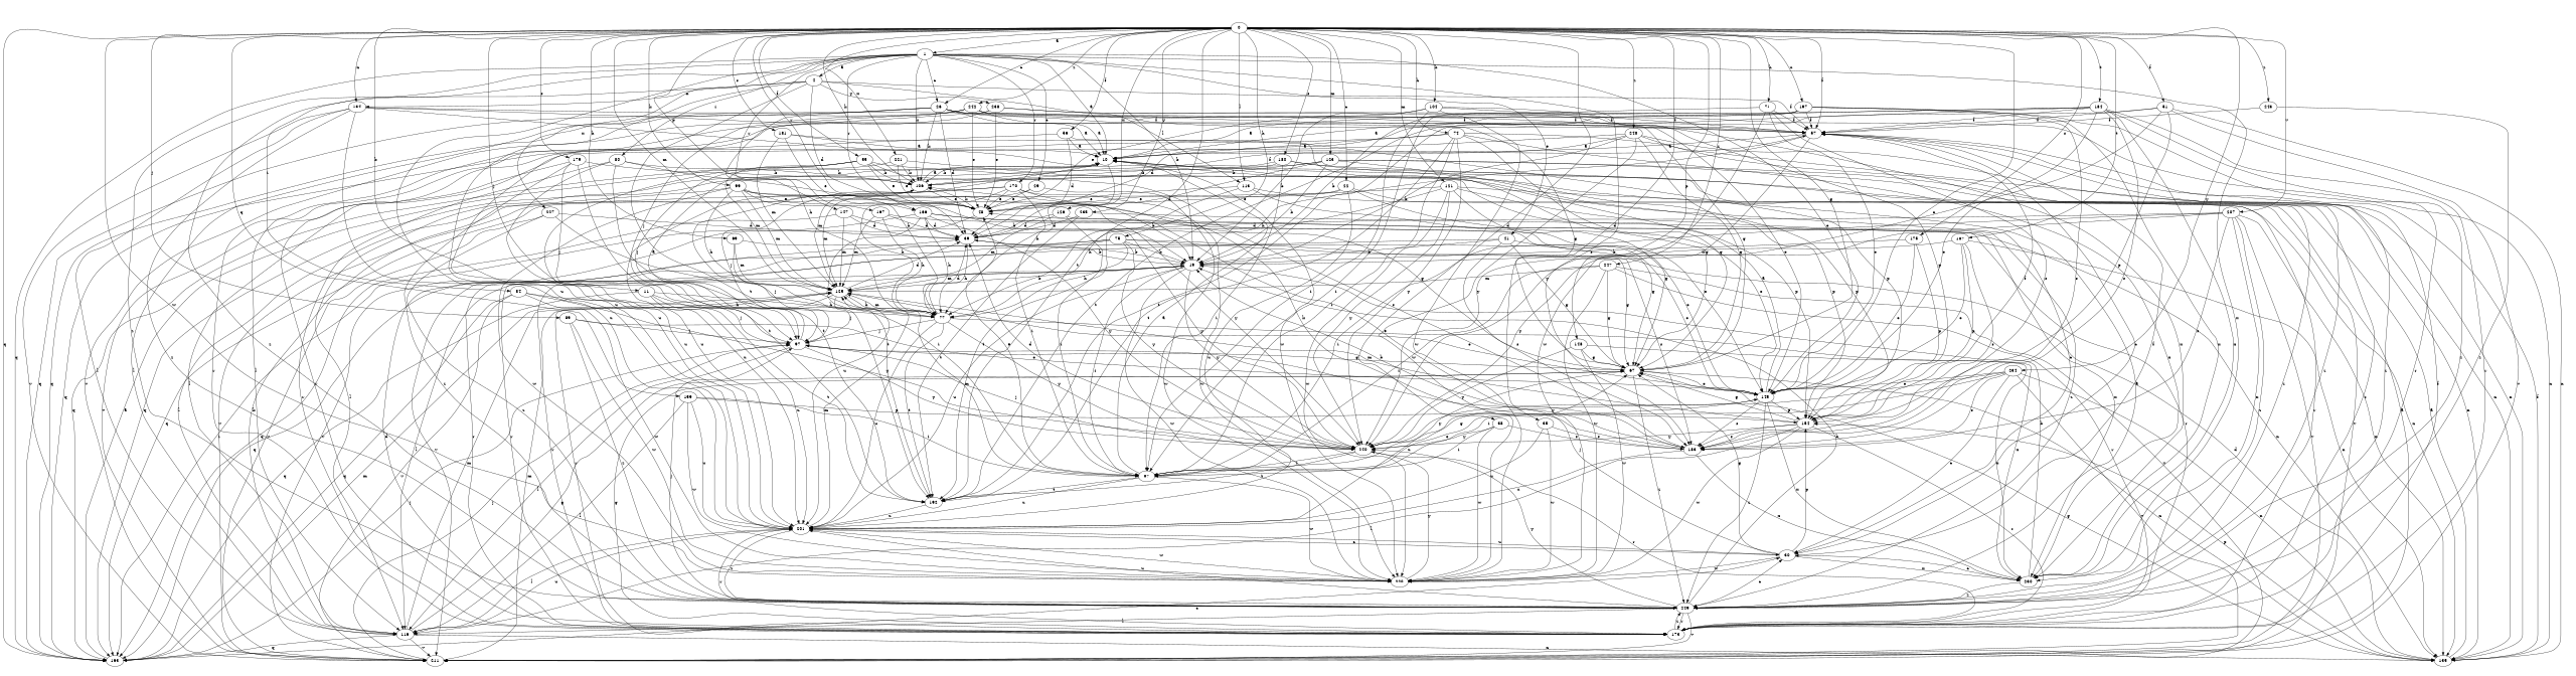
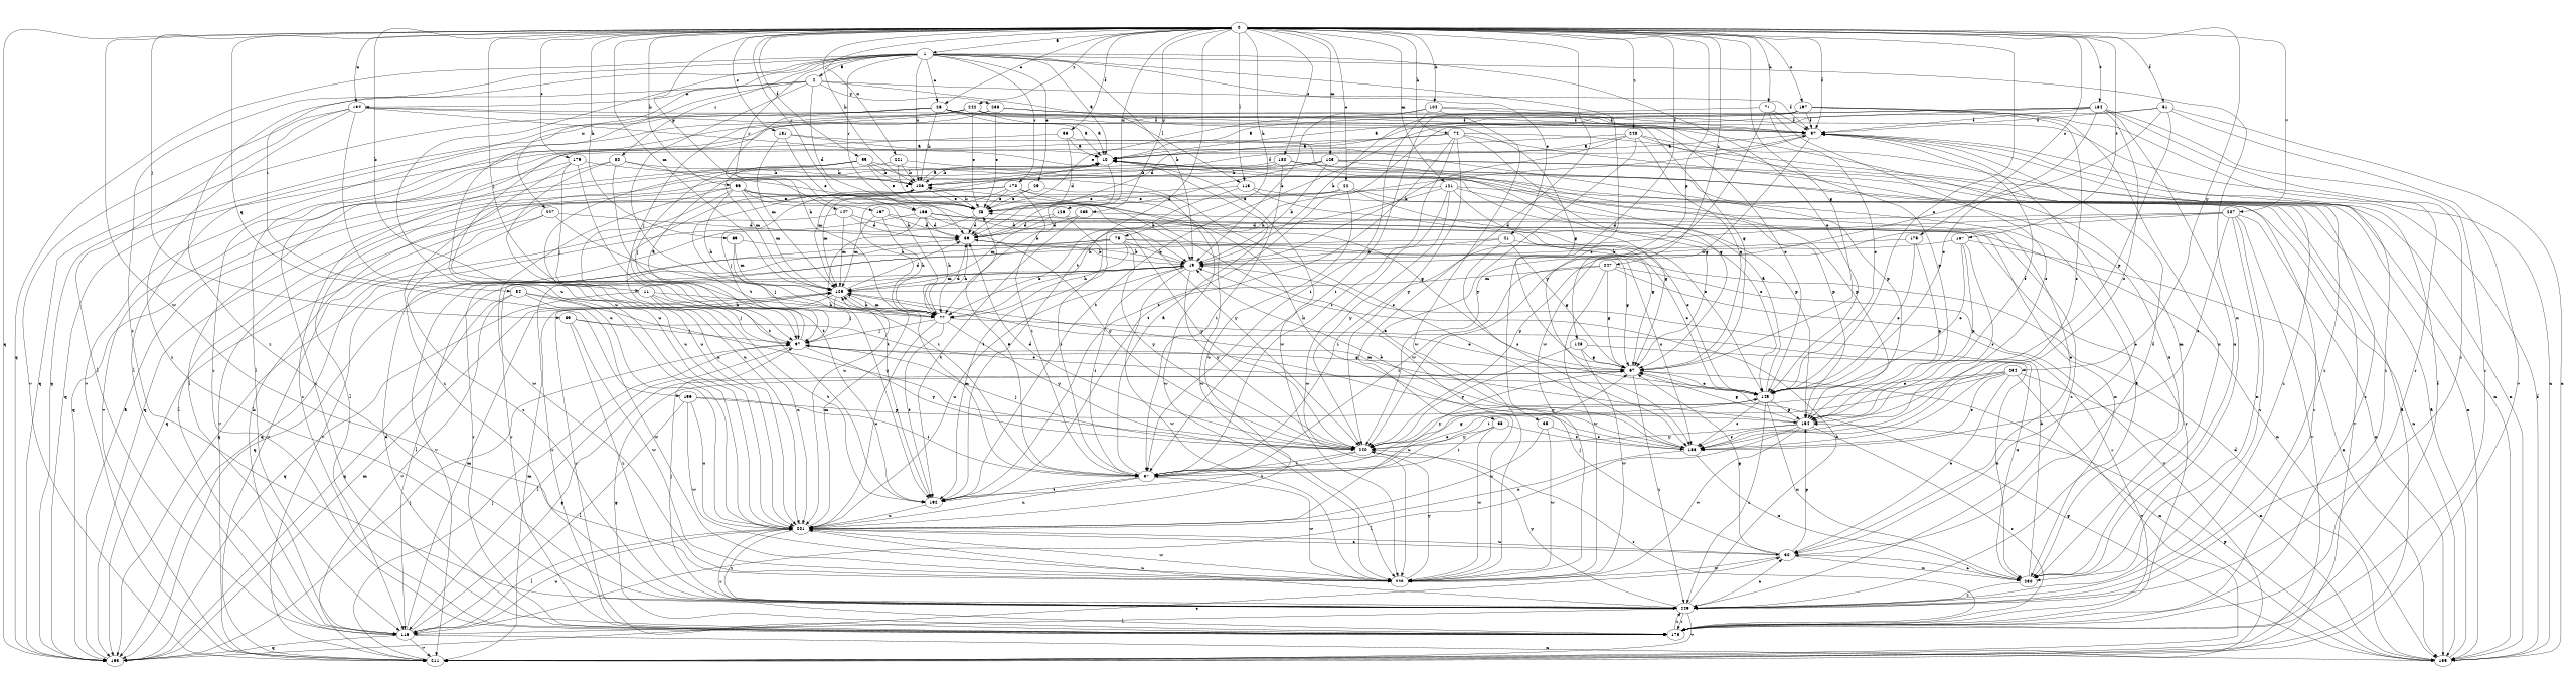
  strict digraph {
    0
    1
    11
    22
    26
    35
    38
    51
    55
    56
    57
    67
    69
    71
    74
    75
    89
    97
    99
    104
    106
    113
    121
    123
    125
    126
    134
    145
    147
    148
    159
    163
    166
    175
    179
    180
    181
    184
    187
    192
    197
    207
    220
    221
    234
    235
    242
-   243
    247
    248
    4
    10
    19
    29
    41
    80
    84
    167
    170
    183
    201
    227
    230
    249
    77
    173
    48
    116
    87
    240
    154
    211
    135
    39
    30
    238
    0 -> 1 [label=a]
    0 -> 11 [label=b]
    0 -> 22 [label=c]
    0 -> 26 [label=c]
    0 -> 35 [label=d]
    0 -> 38 [label=d]
    0 -> 51 [label=f]
    0 -> 55 [label=f]
    0 -> 56 [label=f]
    0 -> 57 [label=f]
    0 -> 67 [label=g]
    0 -> 69 [label=h]
    0 -> 71 [label=h]
    0 -> 74 [label=h]
    0 -> 75 [label=h]
    0 -> 89 [label=j]
    0 -> 97 [label=j]
    0 -> 99 [label=k]
    0 -> 104 [label=k]
    0 -> 106 [label=k]
    0 -> 113 [label=l]
    0 -> 121 [label=m]
    0 -> 123 [label=m]
    0 -> 125 [label=m]
    0 -> 126 [label=x]
    0 -> 134 [label=n]
    0 -> 145 [label=o]
    0 -> 147 [label=p]
    0 -> 148 [label=p]
    0 -> 159 [label=q]
    0 -> 163 [label=q]
    0 -> 166 [label=r]
    0 -> 175 [label=s]
    0 -> 179 [label=s]
    0 -> 180 [label=s]
    0 -> 181 [label=s]
    0 -> 184 [label=t]
    0 -> 187 [label=t]
    0 -> 192 [label=t]
    0 -> 197 [label=u]
    0 -> 207 [label=v]
    0 -> 220 [label=w]
    0 -> 221 [label=x]
    0 -> 234 [label=y]
    0 -> 235 [label=y]
    0 -> 242 [label=z]
-   0 -> 243 [label=z]
    0 -> 247 [label=z]
    0 -> 248 [label=z]
    1 -> 26 [label=c]
    1 -> 106 [label=k]
    1 -> 145 [label=o]
    1 -> 163 [label=q]
    1 -> 166 [label=r]
    1 -> 4 [label=a]
    1 -> 10 [label=a]
    1 -> 19 [label=b]
    1 -> 29 [label=c]
    1 -> 41 [label=e]
    1 -> 80 [label=i]
    1 -> 84 [label=i]
    1 -> 167 [label=r]
    1 -> 170 [label=r]
    1 -> 183 [label=s]
    1 -> 201 [label=u]
    1 -> 227 [label=x]
    1 -> 230 [label=x]
    1 -> 249 [label=z]
    11 -> 97 [label=j]
    11 -> 163 [label=q]
    11 -> 192 [label=t]
    11 -> 201 [label=u]
    11 -> 77 [label=h]
    22 -> 145 [label=o]
    22 -> 163 [label=q]
    22 -> 201 [label=u]
    22 -> 173 [label=r]
    22 -> 48 [label=e]
    26 -> 57 [label=f]
    26 -> 67 [label=g]
    26 -> 106 [label=k]
    26 -> 145 [label=o]
    26 -> 163 [label=q]
    26 -> 10 [label=a]
    26 -> 77 [label=h]
    26 -> 116 [label=l]
    35 -> 220 [label=w]
    35 -> 183 [label=s]
    35 -> 201 [label=u]
    38 -> 220 [label=w]
    38 -> 183 [label=s]
    38 -> 87 [label=i]
    38 -> 240 [label=y]
    51 -> 57 [label=f]
    51 -> 192 [label=t]
    51 -> 240 [label=y]
    51 -> 154 [label=p]
    51 -> 211 [label=v]
    51 -> 135 [label=n]
    55 -> 106 [label=k]
    55 -> 125 [label=m]
    55 -> 163 [label=q]
    55 -> 183 [label=s]
    55 -> 201 [label=u]
    55 -> 48 [label=e]
    55 -> 154 [label=p]
    56 -> 67 [label=g]
    56 -> 10 [label=a]
    56 -> 173 [label=r]
    56 -> 39 [label=d]
    57 -> 10 [label=a]
    57 -> 249 [label=z]
    57 -> 77 [label=h]
    57 -> 240 [label=y]
    57 -> 30 [label=c]
    67 -> 145 [label=o]
    67 -> 201 [label=u]
    67 -> 249 [label=z]
    67 -> 135 [label=n]
    69 -> 97 [label=j]
    69 -> 125 [label=m]
    69 -> 19 [label=b]
    71 -> 57 [label=f]
    71 -> 145 [label=o]
    71 -> 220 [label=w]
    71 -> 10 [label=a]
    71 -> 183 [label=s]
    74 -> 67 [label=g]
    74 -> 163 [label=q]
    74 -> 192 [label=t]
    74 -> 10 [label=a]
    74 -> 230 [label=x]
    74 -> 87 [label=i]
    74 -> 240 [label=y]
    74 -> 135 [label=n]
    75 -> 67 [label=g]
    75 -> 163 [label=q]
    75 -> 19 [label=b]
    75 -> 183 [label=s]
    75 -> 77 [label=h]
    75 -> 173 [label=r]
    75 -> 240 [label=y]
    75 -> 211 [label=v]
    89 -> 97 [label=j]
    89 -> 145 [label=o]
    89 -> 220 [label=w]
    89 -> 249 [label=z]
    97 -> 67 [label=g]
    97 -> 10 [label=a]
    97 -> 116 [label=l]
    97 -> 240 [label=y]
    99 -> 67 [label=g]
    99 -> 125 [label=m]
    99 -> 220 [label=w]
    99 -> 19 [label=b]
+   99 -> 201 [label=u]
    99 -> 77 [label=h]
    99 -> 48 [label=e]
    99 -> 116 [label=l]
    99 -> 240 [label=y]
    104 -> 57 [label=f]
    104 -> 220 [label=w]
    104 -> 19 [label=b]
    104 -> 48 [label=e]
    104 -> 87 [label=i]
    104 -> 154 [label=p]
    106 -> 57 [label=f]
    106 -> 192 [label=t]
    106 -> 10 [label=a]
    106 -> 201 [label=u]
    106 -> 48 [label=e]
    113 -> 145 [label=o]
    113 -> 192 [label=t]
    113 -> 48 [label=e]
    113 -> 135 [label=n]
    121 -> 67 [label=g]
    121 -> 220 [label=w]
    121 -> 249 [label=z]
    121 -> 77 [label=h]
    121 -> 48 [label=e]
    121 -> 240 [label=y]
    121 -> 211 [label=v]
    123 -> 106 [label=k]
    123 -> 163 [label=q]
    123 -> 19 [label=b]
    123 -> 173 [label=r]
    123 -> 154 [label=p]
    123 -> 135 [label=n]
    123 -> 39 [label=d]
    125 -> 97 [label=j]
    125 -> 145 [label=o]
    125 -> 19 [label=b]
    125 -> 77 [label=h]
    125 -> 173 [label=r]
    125 -> 39 [label=d]
    126 -> 125 [label=m]
    126 -> 173 [label=r]
    126 -> 87 [label=i]
    126 -> 39 [label=d]
    134 -> 57 [label=f]
    134 -> 67 [label=g]
    134 -> 220 [label=w]
    134 -> 201 [label=u]
    134 -> 249 [label=z]
    134 -> 116 [label=l]
    134 -> 211 [label=v]
    145 -> 10 [label=a]
    145 -> 183 [label=s]
    145 -> 230 [label=x]
    145 -> 249 [label=z]
    145 -> 240 [label=y]
    145 -> 154 [label=p]
    147 -> 125 [label=m]
    147 -> 163 [label=q]
    147 -> 240 [label=y]
    147 -> 39 [label=d]
    148 -> 67 [label=g]
    148 -> 220 [label=w]
    148 -> 230 [label=x]
    148 -> 240 [label=y]
    159 -> 220 [label=w]
    159 -> 201 [label=u]
    159 -> 116 [label=l]
    159 -> 87 [label=i]
    159 -> 154 [label=p]
    163 -> 97 [label=j]
    163 -> 125 [label=m]
    163 -> 10 [label=a]
    163 -> 30 [label=c]
    166 -> 67 [label=g]
    166 -> 145 [label=o]
-   166 -> 163 [label=i]
+   166 -> 163 [label=q]
    166 -> 201 [label=u]
    166 -> 77 [label=h]
    166 -> 240 [label=y]
    166 -> 39 [label=d]
    175 -> 145 [label=o]
    175 -> 19 [label=b]
    175 -> 154 [label=p]
    179 -> 97 [label=j]
    179 -> 106 [label=k]
    179 -> 192 [label=t]
    179 -> 249 [label=z]
    179 -> 211 [label=v]
    180 -> 106 [label=k]
    180 -> 249 [label=z]
    180 -> 116 [label=l]
    180 -> 87 [label=i]
    180 -> 154 [label=p]
    181 -> 125 [label=m]
    181 -> 10 [label=a]
    181 -> 77 [label=h]
    181 -> 154 [label=p]
    184 -> 57 [label=f]
    184 -> 145 [label=o]
    184 -> 192 [label=t]
    184 -> 10 [label=a]
    184 -> 183 [label=s]
    184 -> 230 [label=x]
    184 -> 249 [label=z]
    184 -> 173 [label=r]
    184 -> 39 [label=d]
    187 -> 145 [label=o]
    187 -> 19 [label=x]
    187 -> 183 [label=s]
    187 -> 154 [label=p]
    187 -> 135 [label=n]
    192 -> 201 [label=u]
    197 -> 57 [label=f]
    197 -> 19 [label=b]
    197 -> 183 [label=s]
    197 -> 230 [label=x]
    197 -> 173 [label=r]
    197 -> 116 [label=l]
    197 -> 87 [label=i]
    207 -> 183 [label=s]
    207 -> 230 [label=x]
    207 -> 249 [label=z]
    207 -> 87 [label=i]
    207 -> 240 [label=y]
    207 -> 211 [label=v]
    207 -> 135 [label=n]
    207 -> 39 [label=d]
    220 -> 240 [label=y]
    221 -> 97 [label=j]
    221 -> 106 [label=k]
    221 -> 48 [label=e]
    221 -> 30 [label=c]
    234 -> 145 [label=o]
    234 -> 183 [label=s]
    234 -> 87 [label=i]
    234 -> 240 [label=y]
    234 -> 211 [label=v]
    234 -> 135 [label=n]
    234 -> 30 [label=c]
    235 -> 192 [label=t]
    235 -> 230 [label=x]
    235 -> 39 [label=d]
    242 -> 57 [label=f]
    242 -> 97 [label=j]
    242 -> 163 [label=q]
    242 -> 10 [label=a]
    242 -> 48 [label=e]
    242 -> 211 [label=v]
    242 -> 135 [label=n]
-   243 -> 57 [label=f]
-   243 -> 249 [label=z]
    247 -> 67 [label=g]
    247 -> 125 [label=m]
    247 -> 220 [label=w]
    247 -> 173 [label=r]
    247 -> 87 [label=i]
    247 -> 211 [label=v]
    248 -> 67 [label=g]
    248 -> 220 [label=w]
    248 -> 10 [label=a]
    248 -> 19 [label=b]
    248 -> 249 [label=z]
    248 -> 116 [label=l]
    248 -> 135 [label=n]
    4 -> 57 [label=f]
    4 -> 113 [label=l]
    4 -> 134 [label=n]
    4 -> 192 [label=t]
    4 -> 201 [label=u]
    4 -> 249 [label=z]
    4 -> 39 [label=d]
    4 -> 238 [label=y]
    10 -> 106 [label=k]
    10 -> 125 [label=m]
    10 -> 77 [label=h]
    19 -> 125 [label=m]
    19 -> 220 [label=w]
    19 -> 201 [label=u]
    19 -> 173 [label=r]
    19 -> 116 [label=l]
    19 -> 87 [label=i]
    19 -> 240 [label=y]
    29 -> 125 [label=m]
    29 -> 220 [label=w]
    29 -> 48 [label=e]
    41 -> 67 [label=g]
    41 -> 145 [label=o]
    41 -> 19 [label=b]
    41 -> 183 [label=s]
    41 -> 173 [label=r]
    80 -> 106 [label=k]
    80 -> 192 [label=t]
    80 -> 201 [label=u]
    80 -> 173 [label=r]
    80 -> 48 [label=e]
    84 -> 163 [label=q]
    84 -> 220 [label=w]
    84 -> 77 [label=h]
    84 -> 240 [label=y]
    84 -> 211 [label=v]
    167 -> 125 [label=m]
    167 -> 77 [label=h]
    167 -> 135 [label=n]
    167 -> 39 [label=d]
    170 -> 97 [label=j]
    170 -> 220 [label=w]
    170 -> 19 [label=b]
    170 -> 77 [label=h]
    170 -> 48 [label=e]
    170 -> 87 [label=i]
    170 -> 211 [label=v]
    183 -> 106 [label=k]
    183 -> 19 [label=b]
    183 -> 201 [label=u]
    183 -> 230 [label=x]
    183 -> 48 [label=e]
    201 -> 125 [label=m]
    201 -> 220 [label=w]
    201 -> 249 [label=z]
    201 -> 173 [label=r]
    201 -> 116 [label=l]
    201 -> 30 [label=c]
    227 -> 249 [label=z]
    227 -> 87 [label=i]
    227 -> 211 [label=v]
    227 -> 39 [label=d]
    230 -> 19 [label=b]
    230 -> 249 [label=z]
    230 -> 30 [label=c]
    249 -> 97 [label=j]
    249 -> 10 [label=a]
    249 -> 19 [label=b]
    249 -> 201 [label=u]
    249 -> 173 [label=r]
    249 -> 116 [label=l]
    249 -> 240 [label=y]
    249 -> 211 [label=v]
    249 -> 30 [label=c]
    77 -> 97 [label=j]
    77 -> 125 [label=m]
    77 -> 192 [label=t]
    77 -> 201 [label=u]
    77 -> 230 [label=x]
    77 -> 240 [label=y]
    77 -> 39 [label=d]
    173 -> 57 [label=f]
    173 -> 67 [label=g]
    173 -> 249 [label=z]
    173 -> 39 [label=d]
    48 -> 106 [label=k]
    48 -> 211 [label=v]
-   26 -> 39 [label=d]
+   48 -> 39 [label=d]
    116 -> 67 [label=g]
    116 -> 106 [label=k]
    116 -> 125 [label=m]
    116 -> 163 [label=q]
    116 -> 201 [label=u]
    116 -> 211 [label=v]
    116 -> 135 [label=n]
    87 -> 67 [label=g]
    87 -> 125 [label=m]
    87 -> 145 [label=o]
    87 -> 192 [label=t]
    87 -> 220 [label=w]
    87 -> 10 [label=a]
    87 -> 201 [label=u]
    87 -> 48 [label=e]
    240 -> 97 [label=j]
    240 -> 192 [label=t]
    240 -> 173 [label=r]
    240 -> 87 [label=i]
    240 -> 39 [label=d]
    154 -> 57 [label=f]
    154 -> 67 [label=g]
    154 -> 125 [label=m]
    154 -> 220 [label=w]
    154 -> 183 [label=s]
    154 -> 173 [label=r]
    154 -> 116 [label=l]
    154 -> 240 [label=y]
    211 -> 97 [label=j]
    211 -> 125 [label=m]
    211 -> 10 [label=a]
    135 -> 57 [label=f]
    135 -> 67 [label=g]
    135 -> 10 [label=a]
    135 -> 154 [label=p]
    135 -> 39 [label=d]
    39 -> 19 [label=b]
    39 -> 77 [label=h]
    30 -> 57 [label=f]
    30 -> 67 [label=g]
    30 -> 97 [label=j]
    30 -> 220 [label=w]
    30 -> 201 [label=u]
    30 -> 230 [label=x]
    30 -> 154 [label=p]
    238 -> 57 [label=f]
    238 -> 201 [label=u]
-   238 -> 230 [label=x]
+   238 -> 230 [label=m]
    238 -> 173 [label=r]
    238 -> 48 [label=e]
  }
